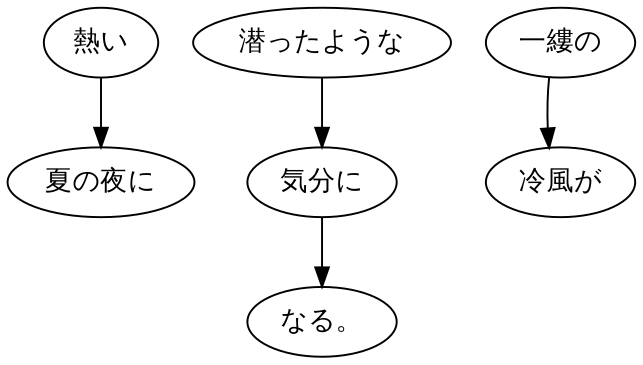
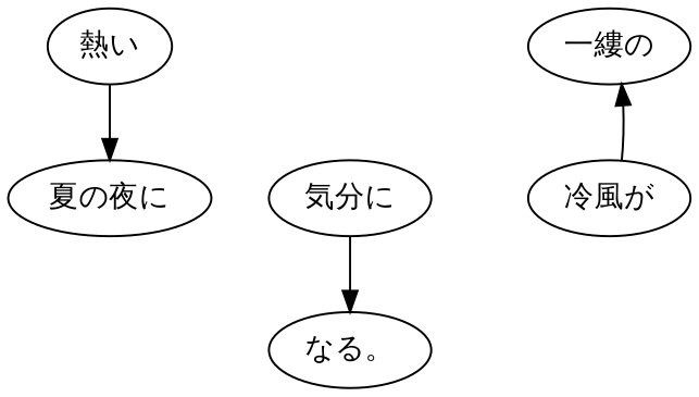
  digraph {
    fontname="Noto Sans"
    node [fontname="Noto Sans"]
    edge [fontname="Noto Sans"]
    n1 [label="熱い"]
    n2 [label="夏の夜に"]
-   n3 [label="潜ったような"]
    n4 [label="気分に"]
    n5 [label="一縷の"]
    n6 [label="冷風が"]
    n7 [label="なる。"]
    n1 -> n2
-   n3 -> n4
    n4 -> n7
-   n5 -> n6
+   n6 -> n5
  }
